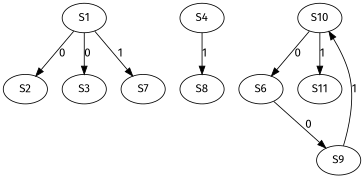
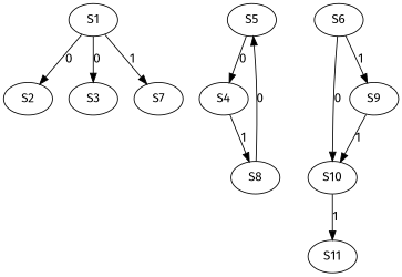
  strict digraph {
    fontname="Fira Sans"
    node [fontname="Fira Sans"]
    edge [fontname="Fira Sans"]
    S1
    S2
    S3
    S7
+   S5
    S4
    S8
    S10
    S6
    S11
    S9
    S1 -> S2 [label=0]
    S1 -> S3 [label=0]
    S1 -> S7 [label=1]
+   S5 -> S4 [label=0]
    S4 -> S8 [label=1]
-   S10 -> S6 [label=0]
+   S8 -> S5 [label=0]
+   S6 -> S10 [label=0]
    S10 -> S11 [label=1]
-   S6 -> S9 [label=0]
+   S6 -> S9 [label=1]
    S9 -> S10 [label=1]
  }
